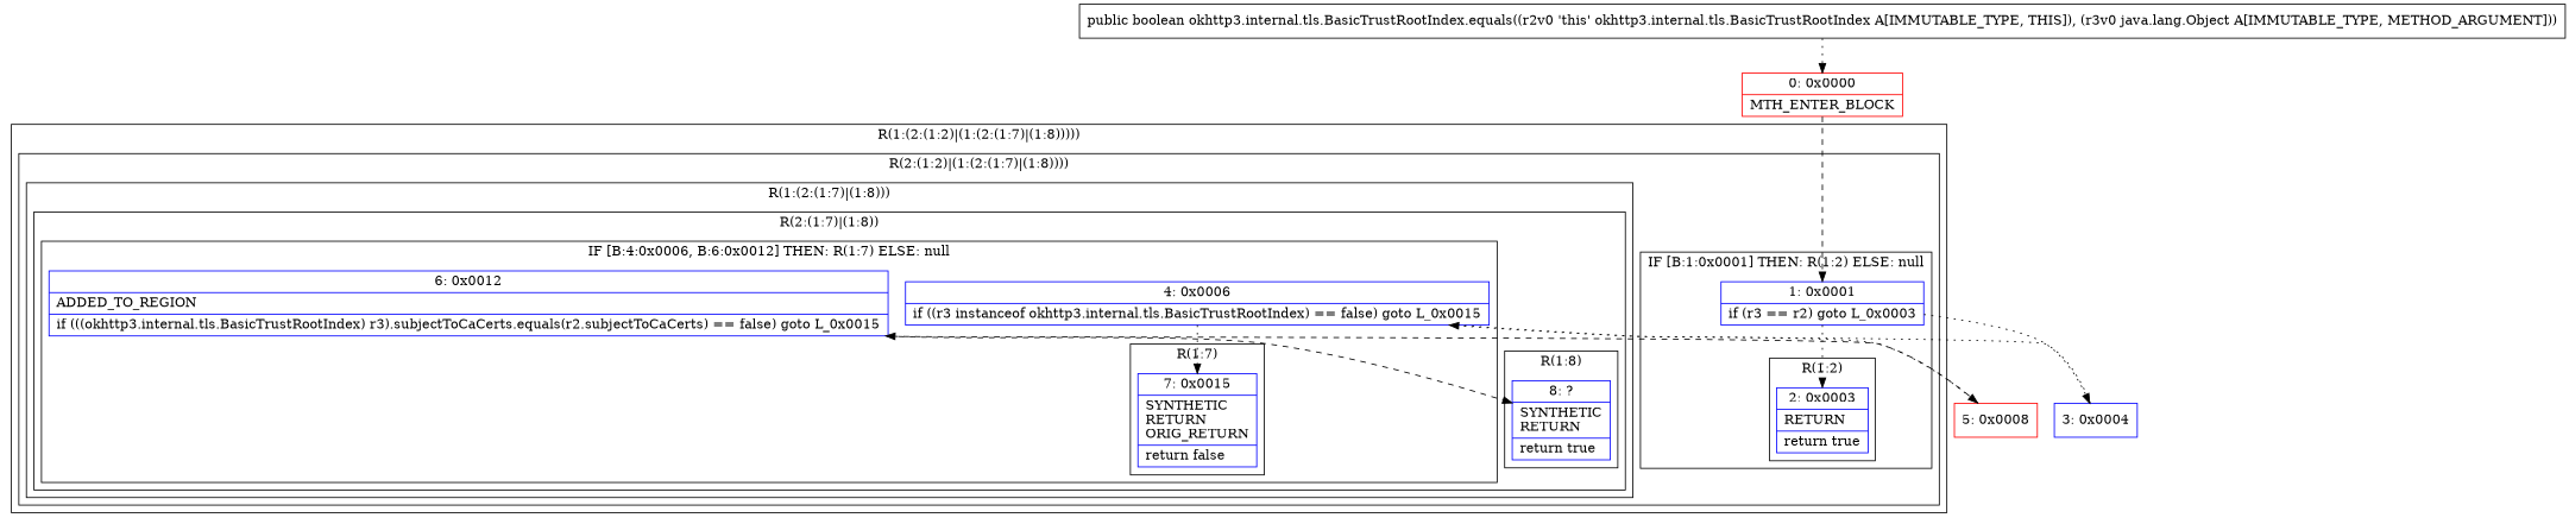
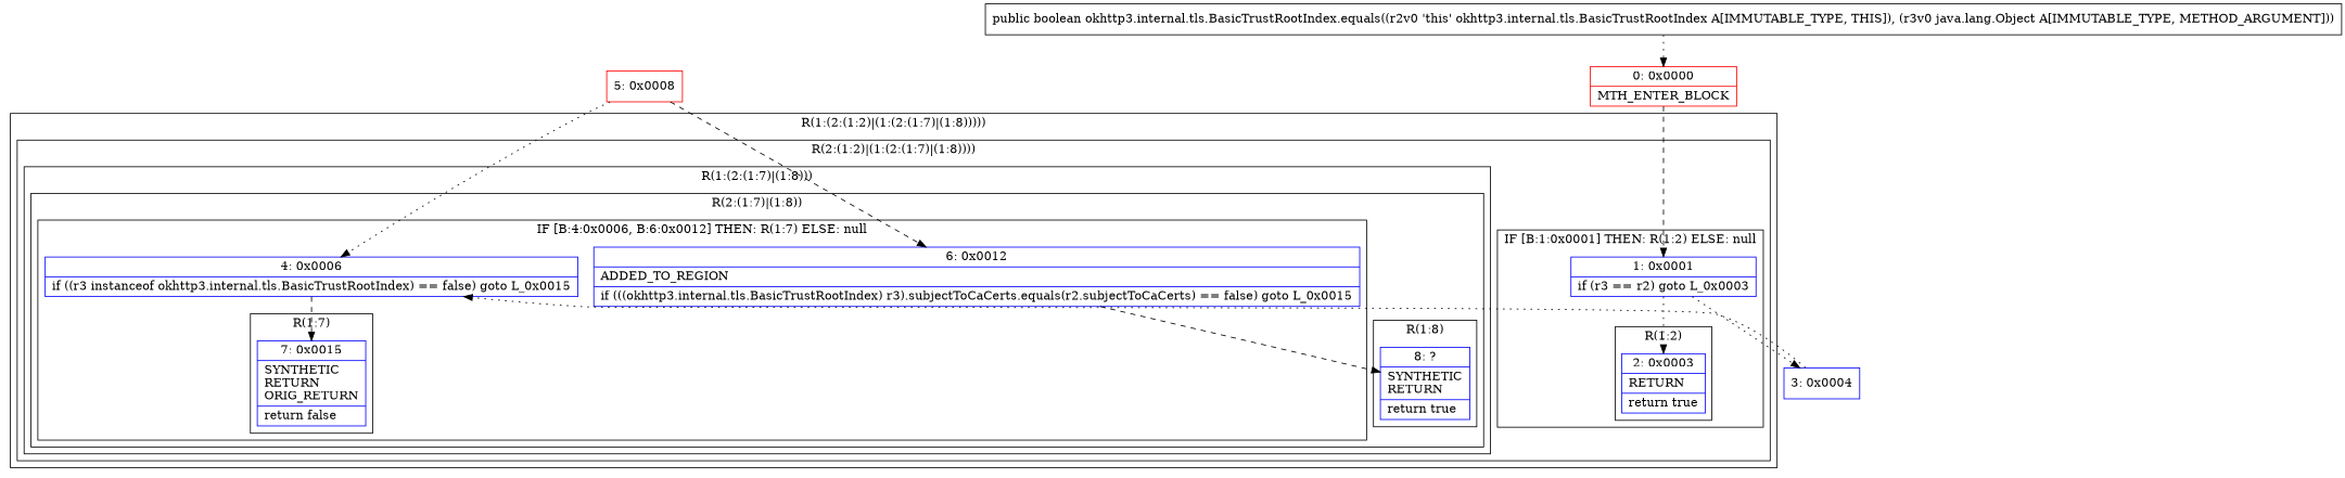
  digraph {
    node [color=blue shape=record]
    edge [style=dotted]
    n1 [label="{2\:\ 0x0003|RETURN\l|return true\l}"]
    n2 [label="{1\:\ 0x0001|if (r3 == r2) goto L_0x0003\l}"]
    n3 [label="{7\:\ 0x0015|SYNTHETIC\lRETURN\lORIG_RETURN\l|return false\l}"]
    n4 [label="{4\:\ 0x0006|if ((r3 instanceof okhttp3.internal.tls.BasicTrustRootIndex) == false) goto L_0x0015\l}"]
    n5 [label="{6\:\ 0x0012|ADDED_TO_REGION\l|if (((okhttp3.internal.tls.BasicTrustRootIndex) r3).subjectToCaCerts.equals(r2.subjectToCaCerts) == false) goto L_0x0015\l}"]
    n6 [label="{8\:\ ?|SYNTHETIC\lRETURN\l|return true\l}"]
    n7 [label="{3\:\ 0x0004}"]
    n8 [color=red label="{5\:\ 0x0008}"]
    n9 [color=red label="{0\:\ 0x0000|MTH_ENTER_BLOCK\l}"]
    n10 [label="{public boolean okhttp3.internal.tls.BasicTrustRootIndex.equals((r2v0 'this' okhttp3.internal.tls.BasicTrustRootIndex A[IMMUTABLE_TYPE, THIS]), (r3v0 java.lang.Object A[IMMUTABLE_TYPE, METHOD_ARGUMENT])) }" color=""]
    subgraph cluster_1 {
      label="R(1:(2:(1:2)|(1:(2:(1:7)|(1:8)))))"
      subgraph cluster_2 {
        label="R(2:(1:2)|(1:(2:(1:7)|(1:8))))"
        subgraph cluster_3 {
          label="IF [B:1:0x0001] THEN: R(1:2) ELSE: null"
          n2
          subgraph cluster_4 {
            label="R(1:2)"
            n1
          }
        }
        subgraph cluster_5 {
          label="R(1:(2:(1:7)|(1:8)))"
          subgraph cluster_6 {
            label="R(2:(1:7)|(1:8))"
            subgraph cluster_7 {
              label="IF [B:4:0x0006, B:6:0x0012] THEN: R(1:7) ELSE: null"
              n4
              n5
              subgraph cluster_8 {
                label="R(1:7)"
                n3
              }
            }
            subgraph cluster_9 {
              label="R(1:8)"
              n6
            }
          }
        }
      }
    }
    n2 -> n1
    n2 -> n7
-   n4 -> n3
-   n4 -> n8
+   n4 -> n3 [style=dashed]
+   n8 -> n4
    n5 -> n6 [style=dashed]
    n7 -> n4
    n8 -> n5 [style=dashed]
    n9 -> n2 [style=dashed]
    n10 -> n9
  }
